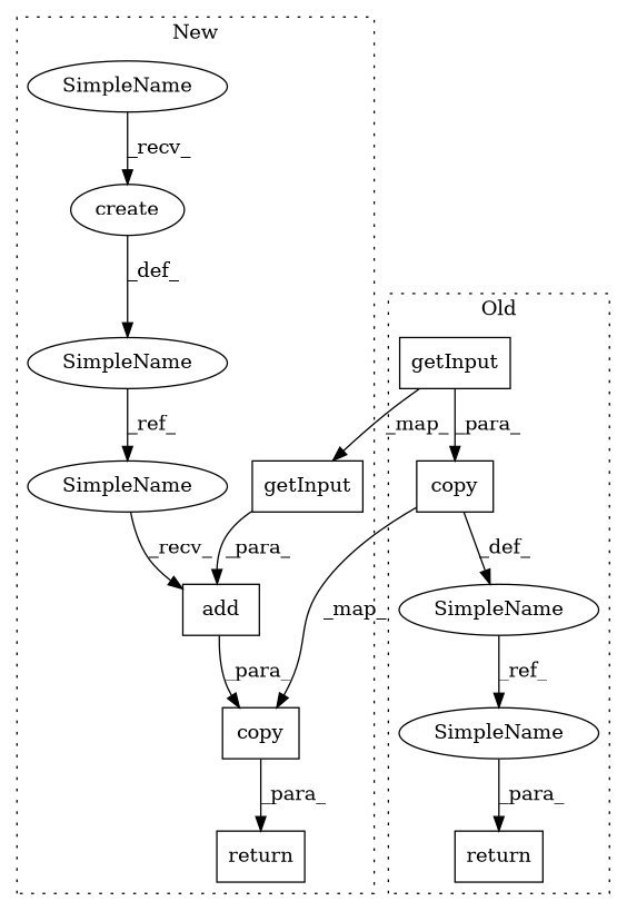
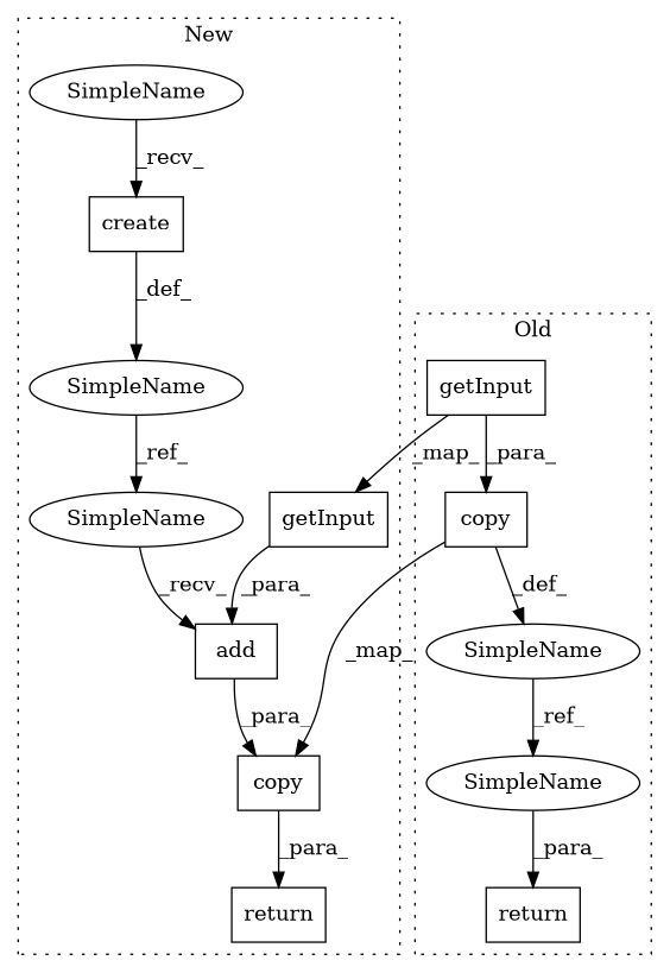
  digraph {
    node [a=32 l=6 shape=box]
    n1 [l="5,1" label=copy s="5259,5271"]
    n2 [a=41 l=7 label=return s=5307]
    n3 [a=42 l=5 label=SimpleName s=5251 shape=ellipse]
    n4 [l=10 label=getInput s=5174]
    n5 [a=42 l=5 label=SimpleName s=5314 shape=ellipse]
    n6 [l="5,1" label=copy s="5214,5226"]
    n7 [a=41 l=7 label=return s=5207]
    n8 [l="4,1" label=add s="5137,5156"]
-   n9 [l=8 label=create s=5097 shape=ellipse]
+   n9 [l=8 label=create s=5097]
    n10 [a=42 label=SimpleName s=5081 shape=ellipse]
    n11 [l=10 label=getInput s=5146]
    n12 [a=42 label=SimpleName s=5130 shape=ellipse]
    n13 [a=42 label=SimpleName s=5090 shape=ellipse]
    subgraph cluster_1 {
      label=Old
      style=dotted
      n1
      n2
      n3
      n4
      n5
    }
    subgraph cluster_2 {
      label=New
      style=dotted
      n6
      n7
      n8
      n9
      n10
      n11
      n12
      n13
    }
    n1 -> n3 [label=_def_]
    n1 -> n6 [label=_map_]
    n3 -> n5 [label=_ref_]
    n4 -> n1 [label=_para_]
    n4 -> n11 [label=_map_]
    n5 -> n2 [label=_para_]
    n6 -> n7 [label=_para_]
    n8 -> n6 [label=_para_]
    n9 -> n10 [label=_def_]
    n10 -> n12 [label=_ref_]
    n11 -> n8 [label=_para_]
    n12 -> n8 [label=_recv_]
    n13 -> n9 [label=_recv_]
  }
